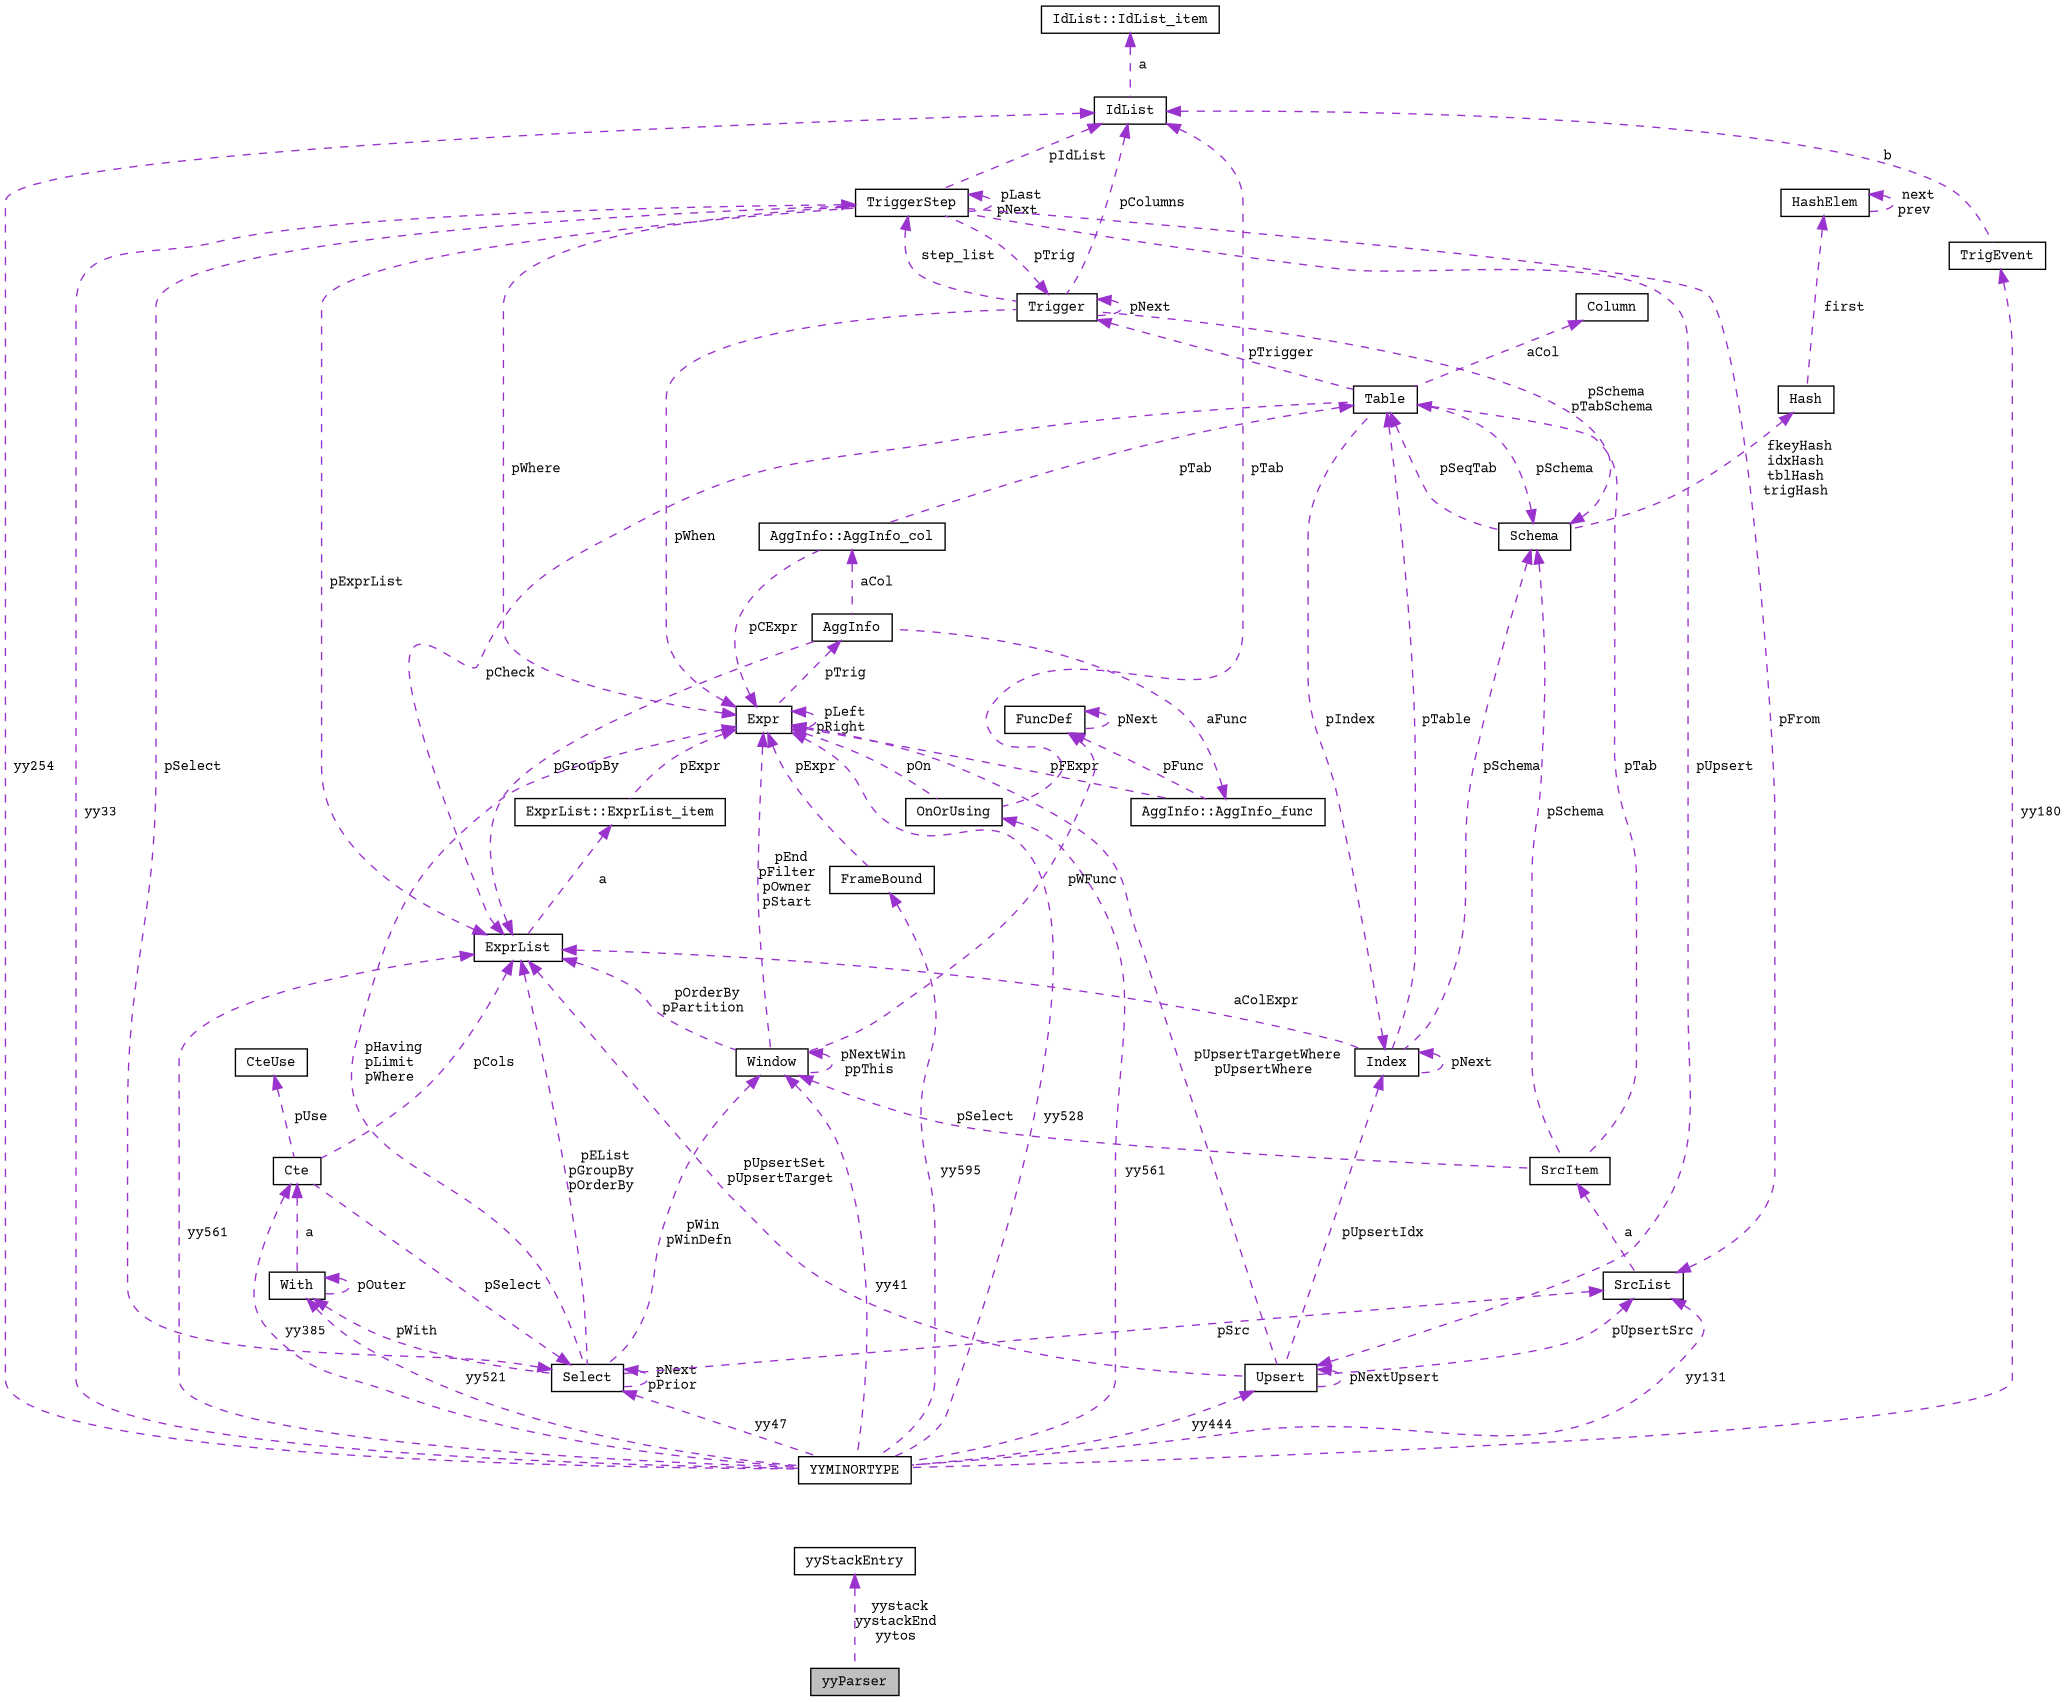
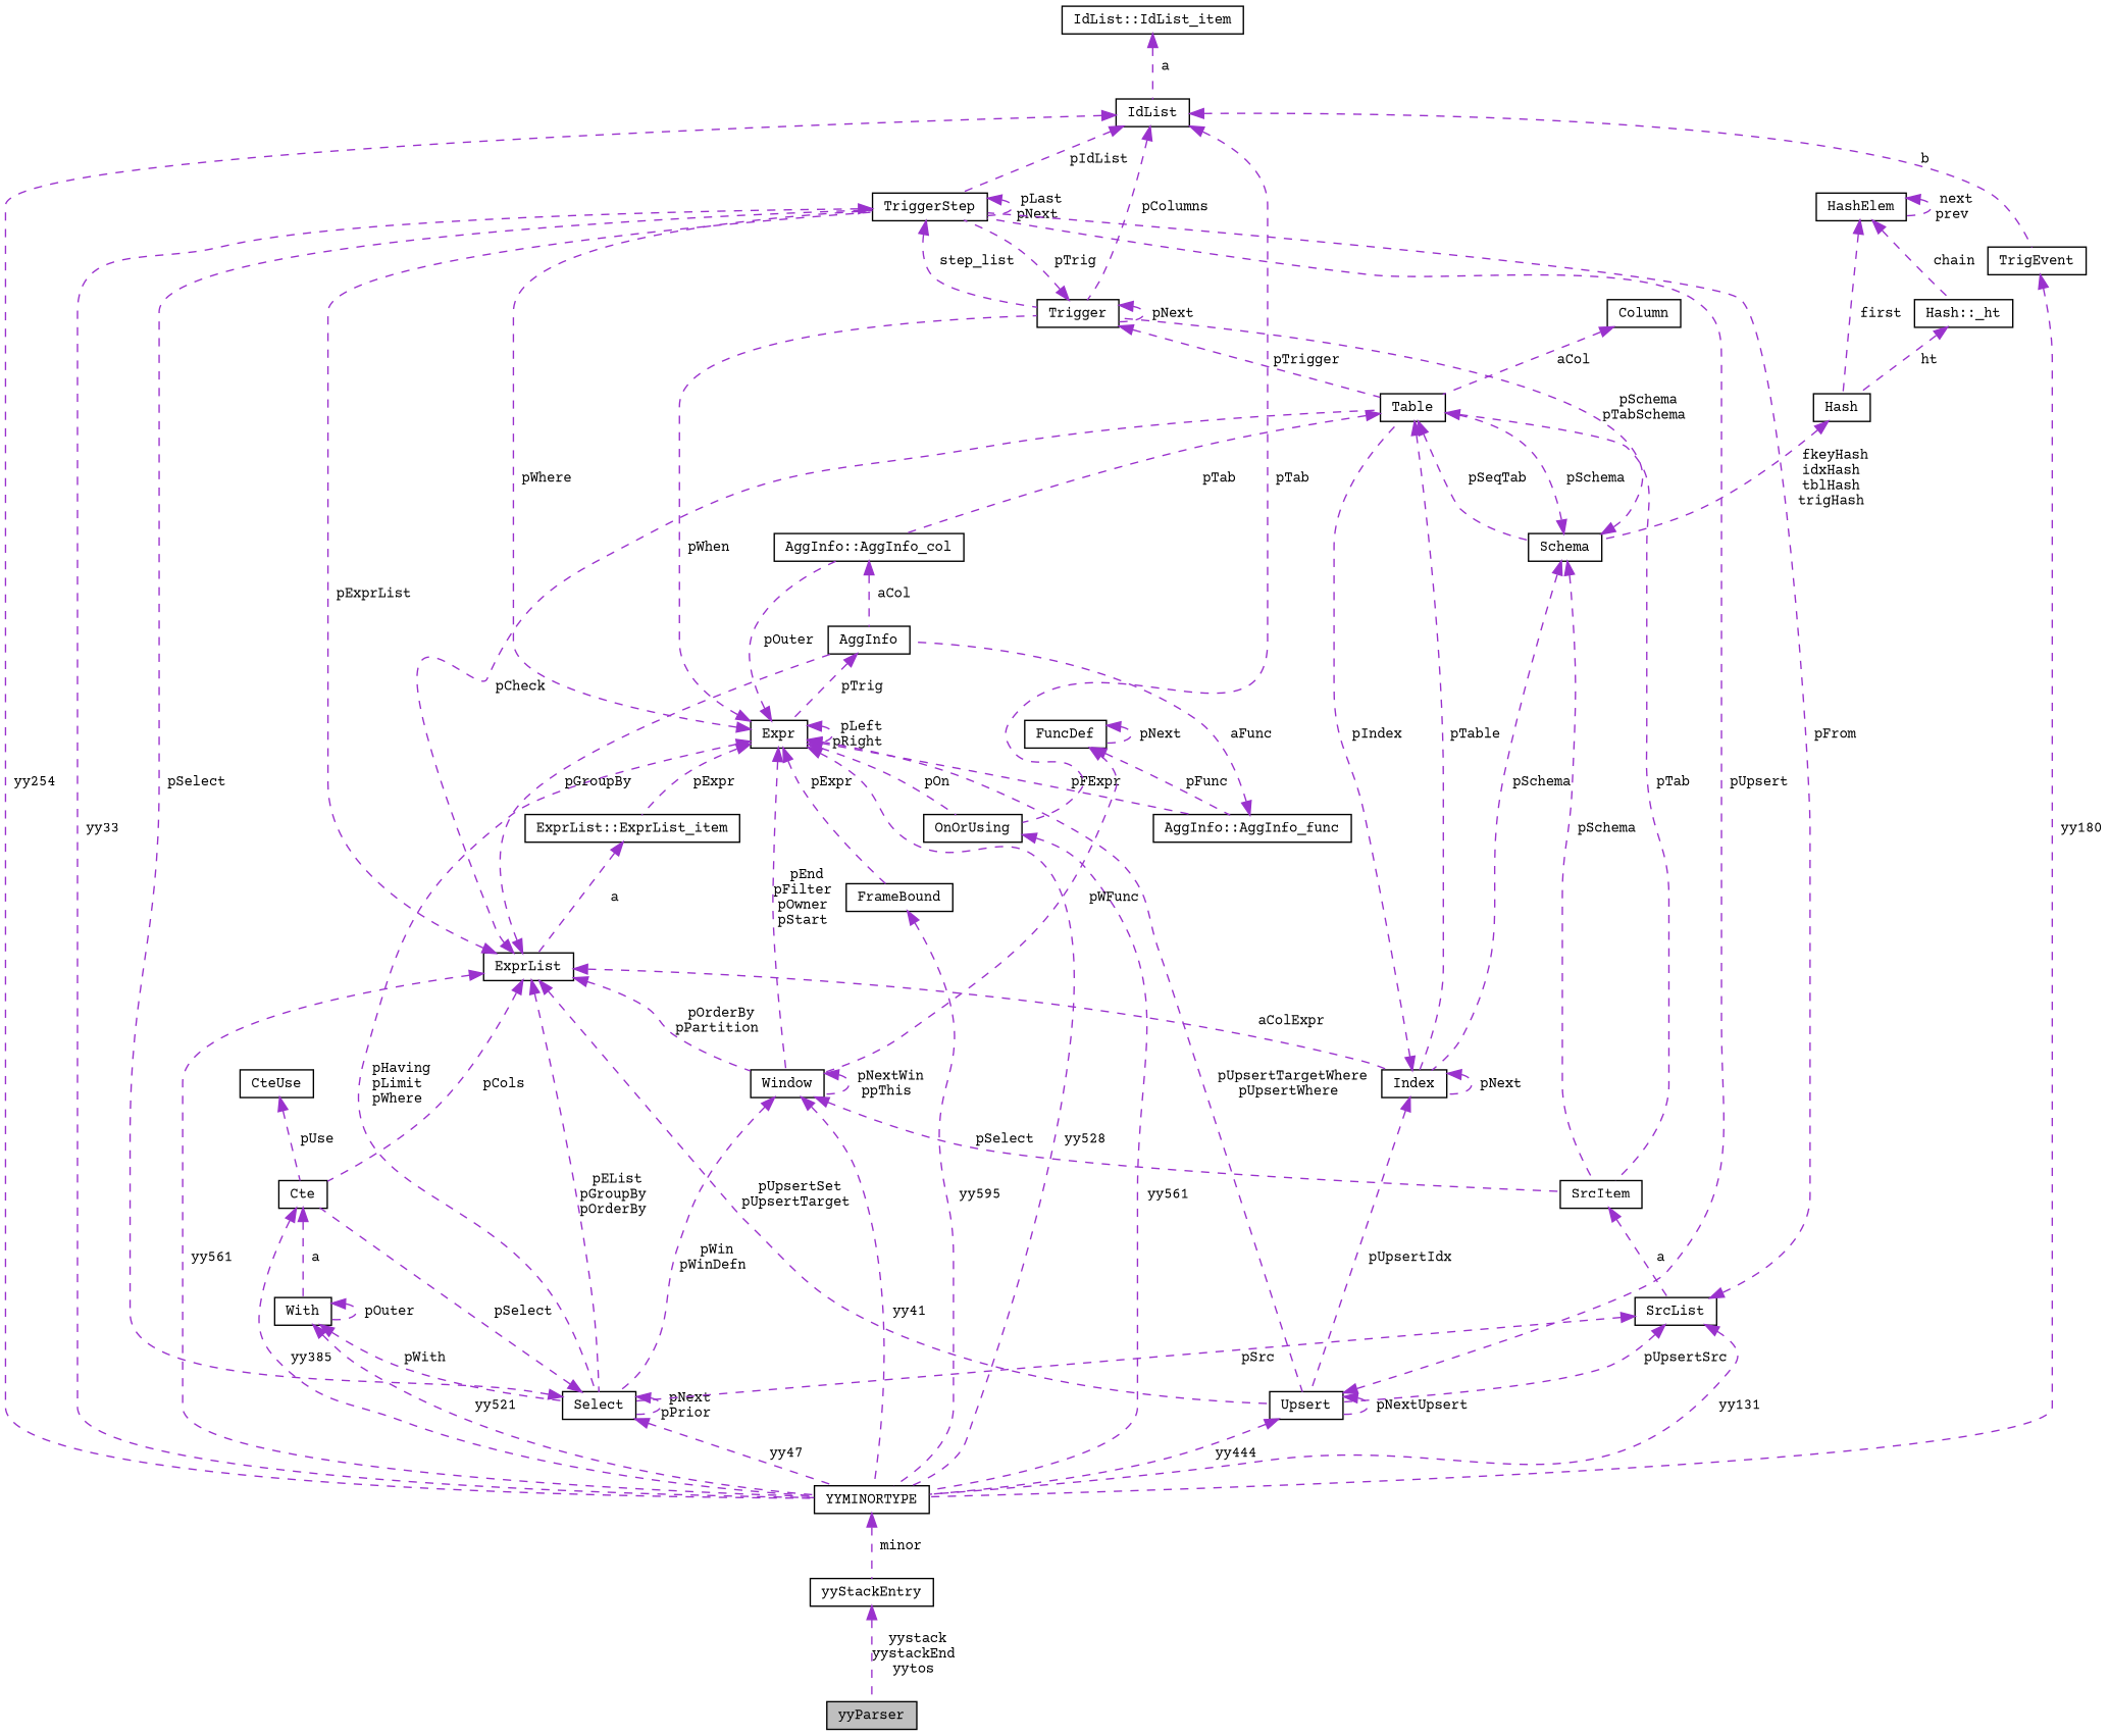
  digraph {
    fontname="Courier Prime"
    node [color=black fillcolor=white fontname="Courier Prime" fontsize=10 shape=record style=filled]
    edge [color=darkorchid3 dir=back fontname="Courier Prime" fontsize=10 labelfontname=Helvetica labelfontsize=10 style=dashed]
    n1 [fillcolor=grey75 fontcolor=black height=0.2 label=yyParser width=0.4]
    n2 [height=0.2 label=yyStackEntry width=0.4]
    n3 [height=0.2 label=YYMINORTYPE width=0.4]
    n4 [height=0.2 label=TriggerStep width=0.4]
    n5 [height=0.2 label=Trigger width=0.4]
    n6 [height=0.2 label=Table width=0.4]
    n7 [height=0.2 label="AggInfo::AggInfo_col" width=0.4]
    n8 [height=0.2 label=Index width=0.4]
    n9 [height=0.2 label=Schema width=0.4]
    n10 [height=0.2 label=SrcItem width=0.4]
    n11 [height=0.2 label=Expr width=0.4]
    n12 [height=0.2 label="ExprList::ExprList_item" width=0.4]
    n13 [height=0.2 label="AggInfo::AggInfo_func" width=0.4]
    n14 [height=0.2 label=Select width=0.4]
    n15 [height=0.2 label=Window width=0.4]
    n16 [height=0.2 label=Upsert width=0.4]
    n17 [height=0.2 label=OnOrUsing width=0.4]
    n18 [height=0.2 label=FrameBound width=0.4]
    n19 [height=0.2 label=ExprList width=0.4]
    n20 [height=0.2 label=AggInfo width=0.4]
    n21 [height=0.2 label=Cte width=0.4]
    n22 [height=0.2 label=With width=0.4]
    n23 [height=0.2 label=SrcList width=0.4]
    n24 [height=0.2 label=Column width=0.4]
    n25 [height=0.2 label=Hash width=0.4]
    n26 [height=0.2 label=HashElem width=0.4]
+   n27 [height=0.2 label="Hash::_ht" width=0.4]
    n28 [height=0.2 label=FuncDef width=0.4]
    n29 [height=0.2 label=IdList width=0.4]
    n30 [height=0.2 label=TrigEvent width=0.4]
    n31 [height=0.2 label="IdList::IdList_item" width=0.4]
    n32 [height=0.2 label=CteUse width=0.4]
    n2 -> n1 [label=" yystack\nyystackEnd\nyytos"]
+   n3 -> n2 [label=" minor"]
    n4 -> n3 [label=" yy33"]
    n4 -> n4 [label=" pLast\npNext"]
    n4 -> n5 [label=" step_list"]
    n5 -> n4 [label=" pTrig"]
    n5 -> n5 [label=" pNext"]
    n5 -> n6 [label=" pTrigger"]
    n6 -> n7 [label=" pTab"]
    n6 -> n8 [label=" pTable"]
    n6 -> n9 [label=" pSeqTab"]
    n6 -> n10 [label=" pTab"]
    n7 -> n20 [label=" aCol"]
    n8 -> n6 [label=" pIndex"]
    n8 -> n8 [label=" pNext"]
    n8 -> n16 [label=" pUpsertIdx"]
    n9 -> n5 [label=" pSchema\npTabSchema"]
    n9 -> n6 [label=" pSchema"]
    n9 -> n8 [label=" pSchema"]
    n9 -> n10 [label=" pSchema"]
    n10 -> n23 [label=" a"]
    n11 -> n3 [label=" yy528"]
    n11 -> n4 [label=" pWhere"]
    n11 -> n5 [label=" pWhen"]
-   n11 -> n7 [label=" pCExpr"]
+   n11 -> n7 [label=" pOuter"]
    n11 -> n11 [label=" pLeft\npRight"]
    n11 -> n12 [label=" pExpr"]
    n11 -> n13 [label=" pFExpr"]
    n11 -> n14 [label=" pHaving\npLimit\npWhere"]
    n11 -> n15 [label=" pEnd\npFilter\npOwner\npStart"]
    n11 -> n16 [label=" pUpsertTargetWhere\npUpsertWhere"]
    n11 -> n17 [label=" pOn"]
    n11 -> n18 [label=" pExpr"]
    n12 -> n19 [label=" a"]
    n13 -> n20 [label=" aFunc"]
    n14 -> n3 [label=" yy47"]
    n14 -> n4 [label=" pSelect"]
    n14 -> n14 [label=" pNext\npPrior"]
    n14 -> n21 [label=" pSelect"]
    n15 -> n3 [label=" yy41"]
    n15 -> n10 [label=" pSelect"]
    n15 -> n14 [label=" pWin\npWinDefn"]
    n15 -> n15 [label=" pNextWin\nppThis"]
    n16 -> n3 [label=" yy444"]
    n16 -> n4 [label=" pUpsert"]
    n16 -> n16 [label=" pNextUpsert"]
    n17 -> n3 [label=" yy561"]
    n18 -> n3 [label=" yy595"]
    n19 -> n3 [label=" yy561"]
    n19 -> n4 [label=" pExprList"]
    n19 -> n6 [label=" pCheck"]
    n19 -> n8 [label=" aColExpr"]
    n19 -> n14 [label=" pEList\npGroupBy\npOrderBy"]
    n19 -> n15 [label=" pOrderBy\npPartition"]
    n19 -> n16 [label=" pUpsertSet\npUpsertTarget"]
    n19 -> n20 [label=" pGroupBy"]
    n19 -> n21 [label=" pCols"]
    n20 -> n11 [label=" pTrig"]
    n21 -> n3 [label=" yy385"]
    n21 -> n22 [label=" a"]
    n22 -> n3 [label=" yy521"]
    n22 -> n14 [label=" pWith"]
    n22 -> n22 [label=" pOuter"]
    n23 -> n3 [label=" yy131"]
    n23 -> n4 [label=" pFrom"]
    n23 -> n14 [label=" pSrc"]
    n23 -> n16 [label=" pUpsertSrc"]
    n24 -> n6 [label=" aCol"]
    n25 -> n9 [label=" fkeyHash\nidxHash\ntblHash\ntrigHash"]
    n26 -> n25 [label=" first"]
    n26 -> n26 [label=" next\nprev"]
+   n26 -> n27 [label=" chain"]
+   n27 -> n25 [label=" ht"]
    n28 -> n13 [label=" pFunc"]
    n28 -> n15 [label=" pWFunc"]
    n28 -> n28 [label=" pNext"]
    n29 -> n3 [label=" yy254"]
    n29 -> n4 [label=" pIdList"]
    n29 -> n5 [label=" pColumns"]
    n29 -> n17 [label=" pTab"]
    n29 -> n30 [label=" b"]
    n30 -> n3 [label=" yy180"]
    n31 -> n29 [label=" a"]
    n32 -> n21 [label=" pUse"]
  }
